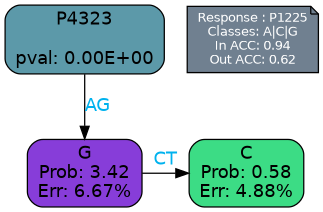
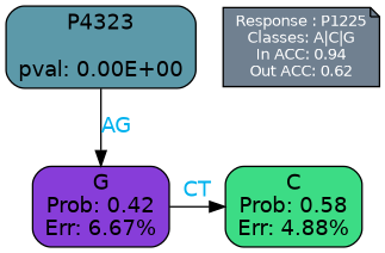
  digraph {
    ranksep=equally
    splines=polylines
    node [color=black fontname=helvetica shape=box style="filled, rounded"]
    edge [fontcolor=deepskyblue2 fontname=helvetica]
-   n1 [fillcolor="#873dd9" label="G\nProb: 3.42\nErr: 6.67%"]
+   n1 [fillcolor="#873dd9" label="G\nProb: 0.42\nErr: 6.67%"]
    n2 [fillcolor="#3cdc85" label="C\nProb: 0.58\nErr: 4.88%"]
    n3 [align=left fillcolor=slategray fontcolor=white fontsize=10 label="Response : P1225\nClasses: A|C|G\nIn ACC: 0.94\nOut ACC: 0.62\n" shape=note style=filled]
    n4 [fillcolor="#5c99a9" label="P4323\n\npval: 0.00E+00"]
    subgraph sub_1 {
      rank=same
      n1
      n2
    }
    subgraph sub_2 {
      rank=same
      n3
      n4
    }
    n1 -> n2 [label=CT]
    n4 -> n1 [label=AG]
  }
